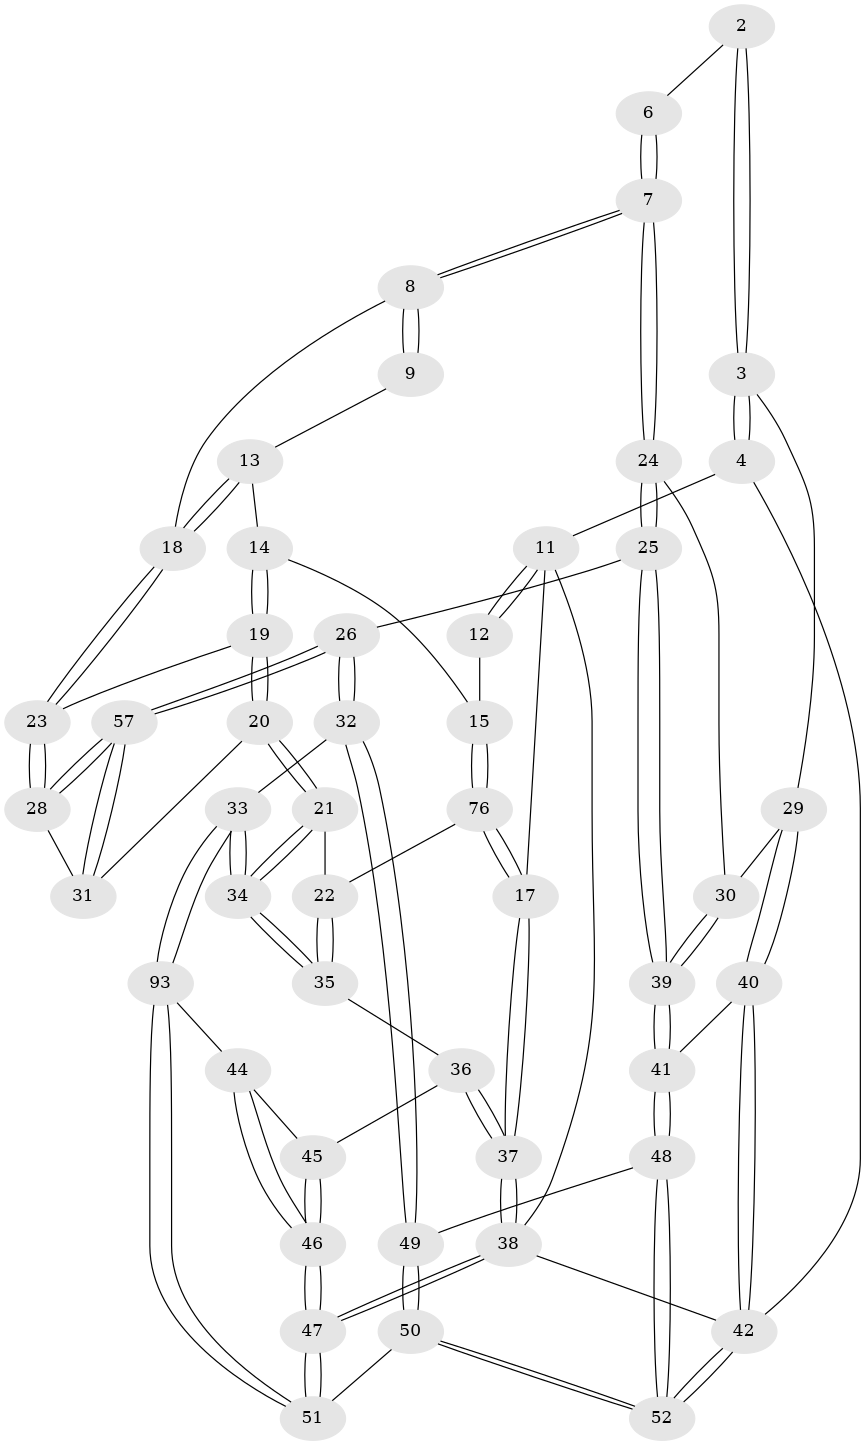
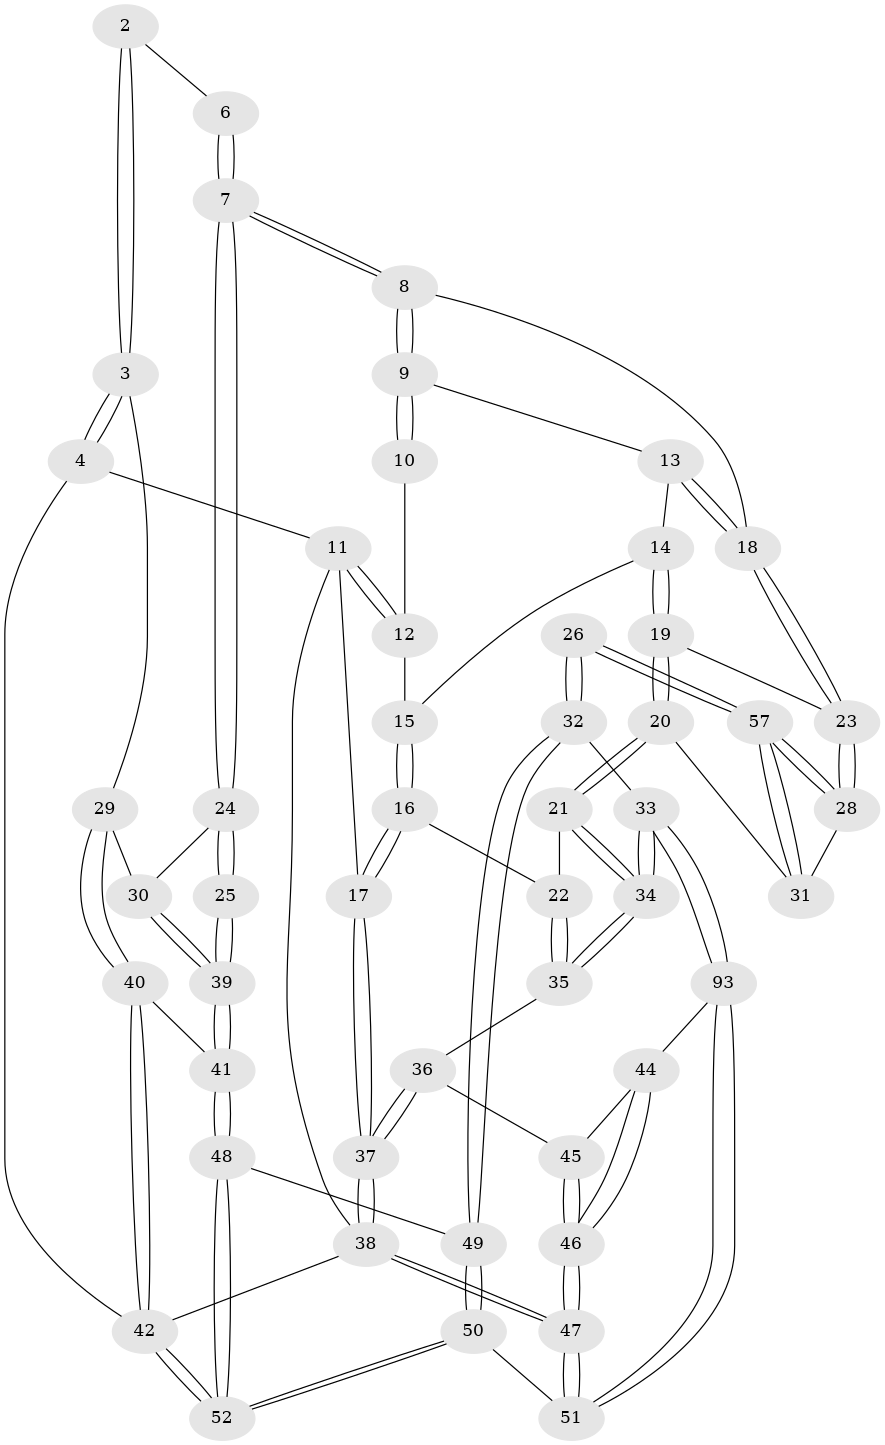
  graph {
    node [color=gray90 style=filled]
    2
    6
    3
    7
    4
    29
    11
    42
    30
    40
    12
    17
    38
    52
+   10
    8
    24
    9
    18
    25
    13
    23
    14
    15
    37
    47
-   16 [label=76]
+   16
    19
    20
    22
    35
    28
    21
    31
    34
    36
    26
    39
    n39 [label=57]
    32
    41
    33
    49
    n44 [label=93]
    50
    44
    51
    45
    46
    48
    2 -- 6
    2 -- 3
    2 -- 3
    6 -- 7
    6 -- 7
    3 -- 4
    3 -- 4
    3 -- 29
    7 -- 8
    7 -- 8
    7 -- 24
    7 -- 24
    4 -- 11
    4 -- 42
    29 -- 30
    29 -- 40
    29 -- 40
    11 -- 12
    11 -- 12
    11 -- 17
    11 -- 38
    42 -- 52
    42 -- 52
    30 -- 39
    30 -- 39
    40 -- 42
    40 -- 42
    40 -- 41
    12 -- 15
    17 -- 37
    17 -- 37
    38 -- 42
    38 -- 47
    38 -- 47
+   10 -- 12
    8 -- 9
    8 -- 9
    8 -- 18
    24 -- 30
    24 -- 25
    24 -- 25
+   9 -- 10
+   9 -- 10
    9 -- 13
    18 -- 23
    18 -- 23
-   25 -- 26
    25 -- 39
    25 -- 39
    13 -- 18
    13 -- 18
    13 -- 14
    23 -- 28
    23 -- 28
    14 -- 15
    14 -- 19
    14 -- 19
    15 -- 16
    15 -- 16
    37 -- 38
    37 -- 38
    47 -- 51
    47 -- 51
    16 -- 17
    16 -- 17
    16 -- 22
    19 -- 23
    19 -- 20
    19 -- 20
    20 -- 21
    20 -- 21
    20 -- 31
    22 -- 35
    22 -- 35
    35 -- 36
    28 -- 31
    21 -- 22
    21 -- 34
    21 -- 34
    34 -- 35
    34 -- 35
    36 -- 37
    36 -- 37
    36 -- 45
    26 -- n39
    26 -- n39
    26 -- 32
    26 -- 32
    39 -- 41
    39 -- 41
    n39 -- 28
    n39 -- 28
    n39 -- 31
    n39 -- 31
    32 -- 33
    32 -- 49
    32 -- 49
    41 -- 48
    41 -- 48
    33 -- 34
    33 -- 34
    33 -- n44
    33 -- n44
    49 -- 50
    49 -- 50
    n44 -- 44
    n44 -- 51
    n44 -- 51
    50 -- 52
    50 -- 52
    50 -- 51
    44 -- 45
    44 -- 46
    44 -- 46
    45 -- 46
    45 -- 46
    46 -- 47
    46 -- 47
    48 -- 52
    48 -- 52
    48 -- 49
  }
